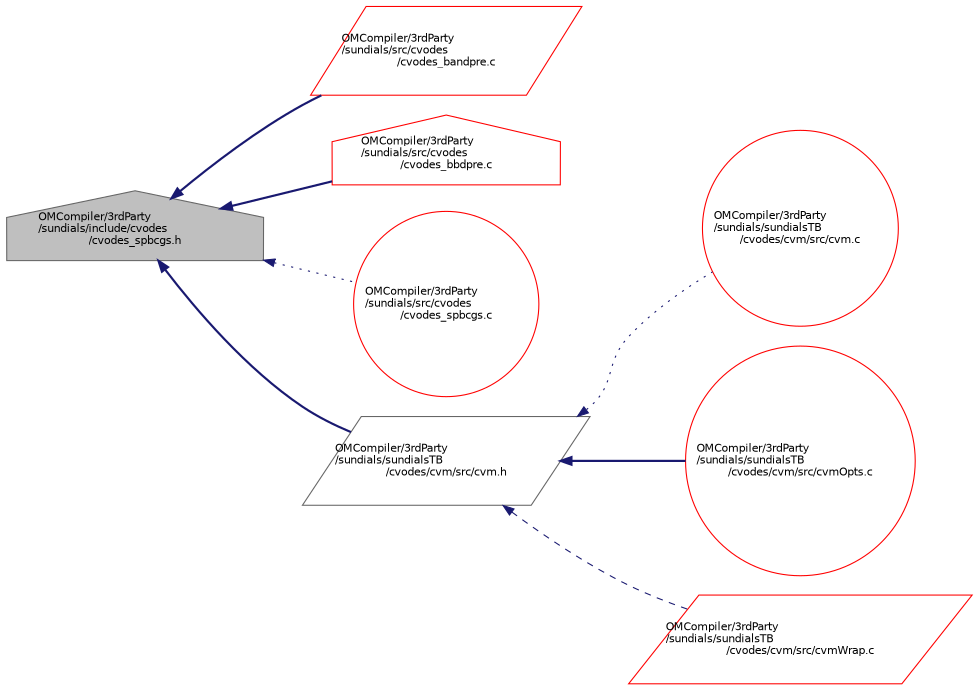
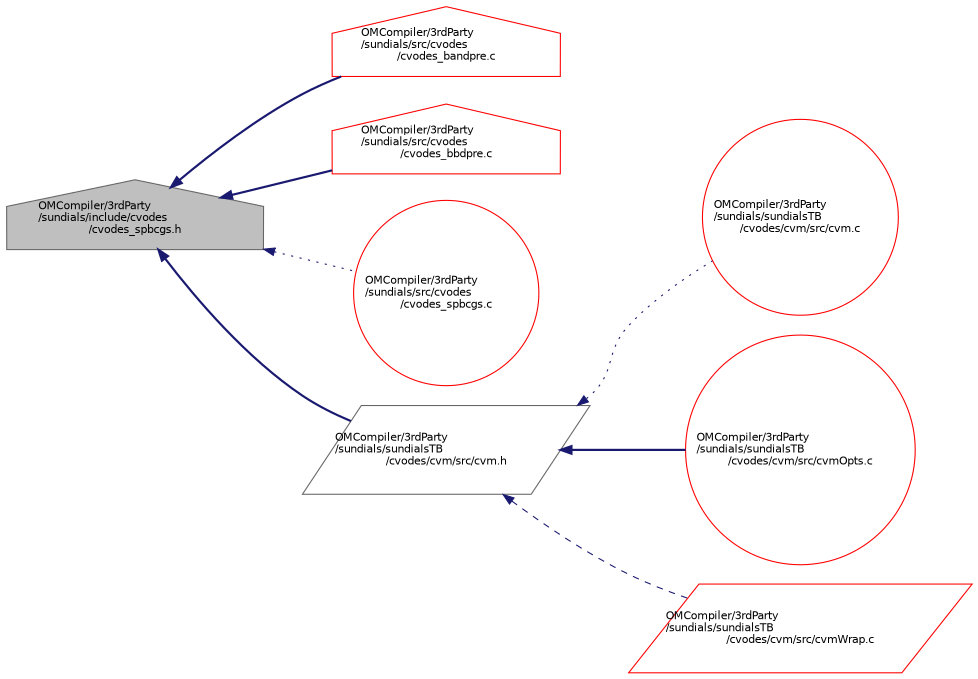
  digraph {
    rankdir=LR
    node [color=red fillcolor=white fontname=Helvetica fontsize=10 shape=house style=filled]
    edge [color=midnightblue dir=back fontname=Helvetica fontsize=10 labelfontname=Helvetica labelfontsize=10 style=bold]
    n1 [color=gray40 fillcolor=grey75 fontcolor=black height=0.2 label="OMCompiler/3rdParty\l/sundials/include/cvodes\l/cvodes_spbcgs.h" width=0.4]
-   n2 [height=0.2 label="OMCompiler/3rdParty\l/sundials/src/cvodes\l/cvodes_bandpre.c" shape=parallelogram width=0.4]
+   n2 [height=0.2 label="OMCompiler/3rdParty\l/sundials/src/cvodes\l/cvodes_bandpre.c" width=0.4]
    n3 [height=0.2 label="OMCompiler/3rdParty\l/sundials/src/cvodes\l/cvodes_bbdpre.c" width=0.4]
    n4 [height=0.2 label="OMCompiler/3rdParty\l/sundials/src/cvodes\l/cvodes_spbcgs.c" shape=circle width=0.4]
    n5 [color=gray40 height=0.2 label="OMCompiler/3rdParty\l/sundials/sundialsTB\l/cvodes/cvm/src/cvm.h" shape=parallelogram width=0.4]
    n6 [height=0.2 label="OMCompiler/3rdParty\l/sundials/sundialsTB\l/cvodes/cvm/src/cvm.c" shape=circle width=0.4]
    n7 [height=0.2 label="OMCompiler/3rdParty\l/sundials/sundialsTB\l/cvodes/cvm/src/cvmOpts.c" shape=circle width=0.4]
    n8 [height=0.2 label="OMCompiler/3rdParty\l/sundials/sundialsTB\l/cvodes/cvm/src/cvmWrap.c" shape=parallelogram width=0.4]
    n1 -> n2
    n1 -> n3
    n1 -> n4 [style=dotted]
    n1 -> n5
    n5 -> n6 [style=dotted]
    n5 -> n7
    n5 -> n8 [style=dashed]
  }
